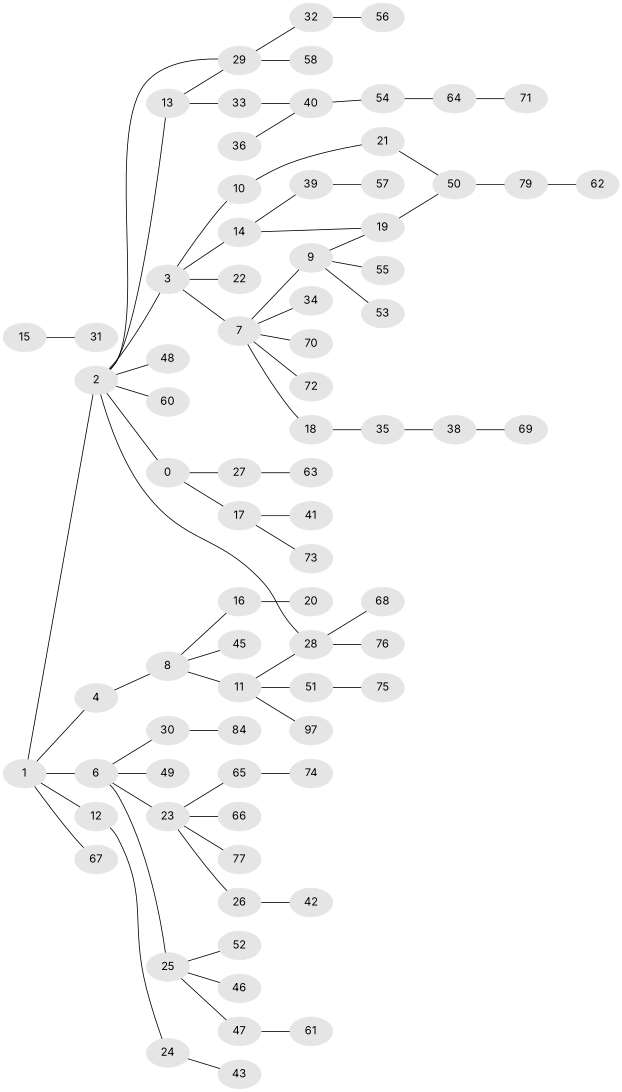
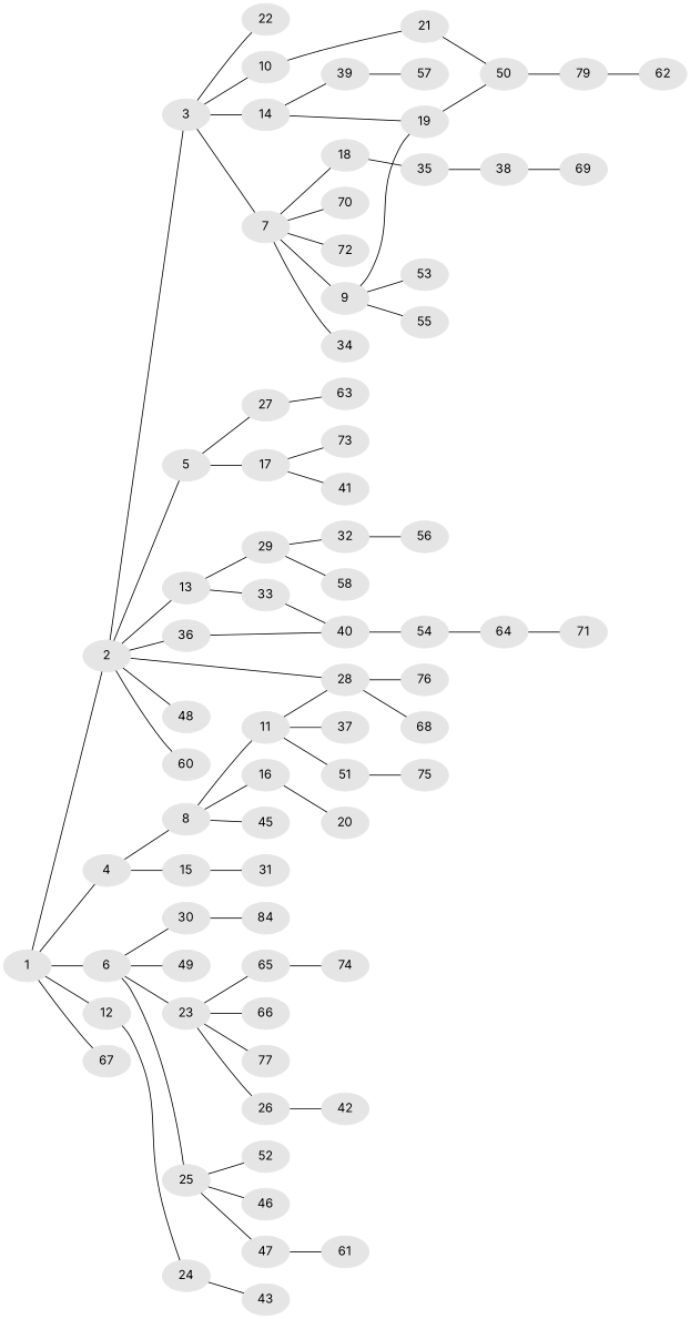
  graph {
    fontname=Inter
    rankdir=LR
    node [color=gray90 fontname=Inter style=filled]
    edge [fontname=Inter]
    1
    2
    4
    6
    12
    67
    3
-   5 [label=0]
+   5
    13
    28
    36
    48
    60
    8
    15
    23
    25
    30
    49
    24
    7
    10
    14
    22
    17
    27
    29
    33
    68
    76
    40
    9
    18
    34
    70
    72
    21
    19
    39
    11
    16
    45
    31
    41
    73
    63
    26
    65
    66
    77
    46
    47
    52
    n54 [label=84]
    53
    55
    35
-   37 [label=97]
+   37
    51
    20
    50
    75
    43
    32
    58
    57
    38
    n68 [label=79]
    42
    74
    61
    56
    54
    69
    64
    62
    71
    1 -- 2
    1 -- 4
    1 -- 6
    1 -- 12
    1 -- 67
    2 -- 3
    2 -- 5
    2 -- 13
    2 -- 28
-   2 -- 29
+   2 -- 36
    2 -- 48
    2 -- 60
    4 -- 8
+   4 -- 15
    6 -- 23
    6 -- 25
    6 -- 30
    6 -- 49
    12 -- 24
    3 -- 7
    3 -- 10
    3 -- 14
    3 -- 22
    5 -- 17
    5 -- 27
    13 -- 29
    13 -- 33
    28 -- 68
    28 -- 76
    36 -- 40
    8 -- 11
    8 -- 16
    8 -- 45
    15 -- 31
    23 -- 26
    23 -- 65
    23 -- 66
    23 -- 77
    25 -- 46
    25 -- 47
    25 -- 52
    30 -- n54
    24 -- 43
    7 -- 9
    7 -- 18
    7 -- 34
    7 -- 70
    7 -- 72
    10 -- 21
    14 -- 19
    14 -- 39
    17 -- 41
    17 -- 73
    27 -- 63
    29 -- 32
    29 -- 58
    33 -- 40
    40 -- 54
    9 -- 19
    9 -- 53
    9 -- 55
    18 -- 35
    21 -- 50
    19 -- 50
    39 -- 57
    11 -- 28
    11 -- 37
    11 -- 51
    16 -- 20
    26 -- 42
    65 -- 74
    47 -- 61
    35 -- 38
    51 -- 75
    50 -- n68
    32 -- 56
    38 -- 69
    n68 -- 62
    54 -- 64
    64 -- 71
  }
